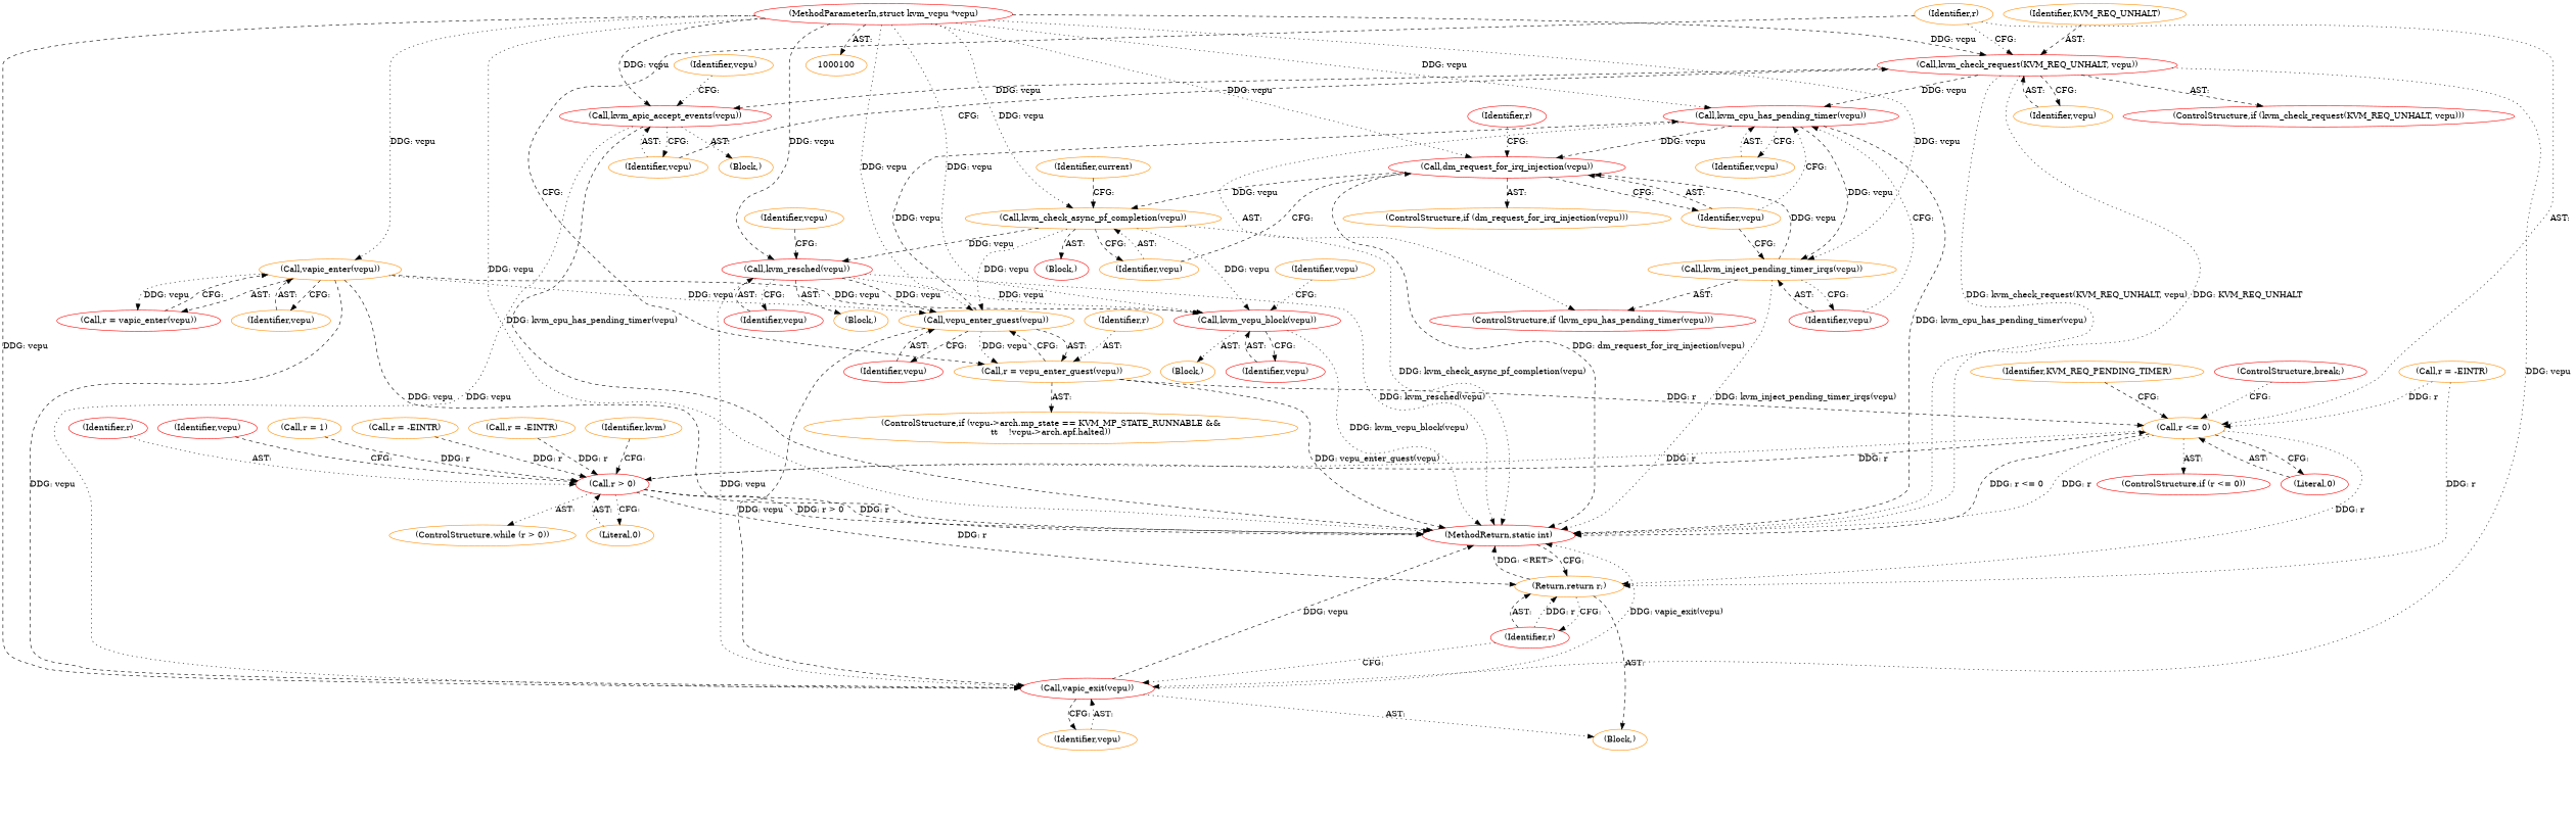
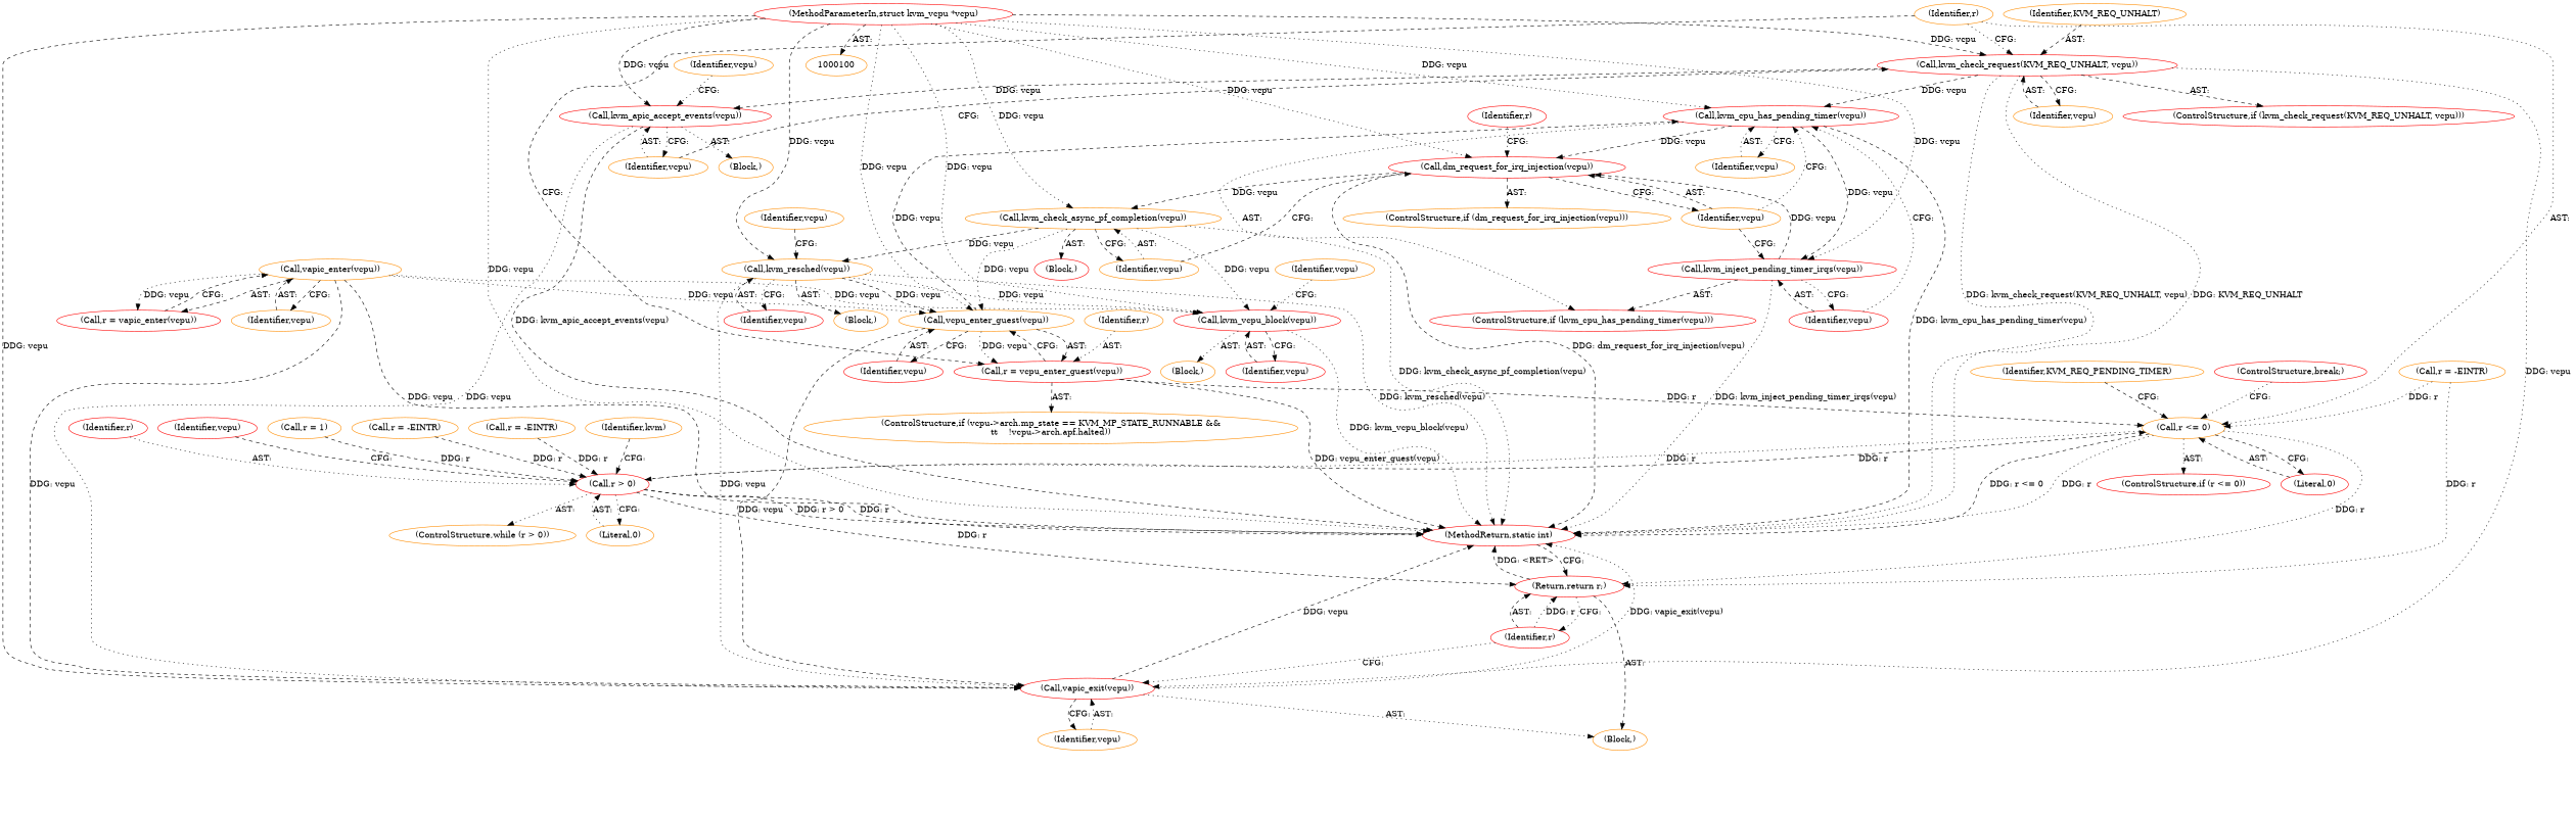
  digraph {
    node [color=darkorange]
    edge [style=dashed]
    n1 [color=red label="(Call,kvm_check_request(KVM_REQ_UNHALT, vcpu))"]
    n2 [color=red label="(Call,kvm_cpu_has_pending_timer(vcpu))"]
    n3 [color=red label="(Call,kvm_apic_accept_events(vcpu))"]
    n4 [color=red label="(Call,vapic_exit(vcpu))"]
    n5 [color=red label="(MethodReturn,static int)"]
    n6 [label="(Identifier,vcpu)"]
    n7 [color=red label="(ControlStructure,if (kvm_check_request(KVM_REQ_UNHALT, vcpu)))"]
    n8 [color=red label="(Call,dm_request_for_irq_injection(vcpu))"]
-   n9 [label="(Call,kvm_inject_pending_timer_irqs(vcpu))"]
+   n9 [color=red label="(Call,kvm_inject_pending_timer_irqs(vcpu))"]
    n10 [color=red label="(ControlStructure,if (kvm_cpu_has_pending_timer(vcpu)))"]
    n11 [label="(Identifier,vcpu)"]
    n12 [label="(Identifier,vcpu)"]
    n13 [label="(Block,)"]
    n14 [label="(Block,)"]
    n15 [label="(Identifier,vcpu)"]
-   n16 [label="(Return,return r;)"]
+   n16 [color=red label="(Return,return r;)"]
    n17 [color=red label="(Call,kvm_vcpu_block(vcpu))"]
    n18 [color=red label="(Identifier,vcpu)"]
    n19 [label="(Block,)"]
    n20 [label="(Call,kvm_check_async_pf_completion(vcpu))"]
    n21 [label="(Call,vcpu_enter_guest(vcpu))"]
-   n22 [color=red label="(Call,kvm_resched(vcpu))"]
+   n22 [label="(Call,kvm_resched(vcpu))"]
    n23 [color=red label="(Block,)"]
    n24 [label="(Identifier,vcpu)"]
-   n25 [label="(Call,r = vcpu_enter_guest(vcpu))"]
+   n25 [color=red label="(Call,r = vcpu_enter_guest(vcpu))"]
    n26 [color=red label="(Identifier,vcpu)"]
    n27 [color=red label="(Identifier,vcpu)"]
    n28 [label="(Block,)"]
    n29 [label="(ControlStructure,if (dm_request_for_irq_injection(vcpu)))"]
    n30 [label="(Identifier,vcpu)"]
    n31 [color=red label="(Identifier,vcpu)"]
    n32 [label="(Call,r <= 0)"]
    n33 [label="(ControlStructure,if (vcpu->arch.mp_state == KVM_MP_STATE_RUNNABLE &&\n\t\t    !vcpu->arch.apf.halted))"]
    n34 [label="(Call,vapic_enter(vcpu))"]
    n35 [label="(Identifier,vcpu)"]
    n36 [color=red label="(Call,r = vapic_enter(vcpu))"]
    n37 [color=red label="(MethodParameterIn,struct kvm_vcpu *vcpu)"]
    1000100
    n39 [color=red label="(Call,r > 0)"]
    n40 [color=red label="(ControlStructure,if (r <= 0))"]
    n41 [color=red label="(Literal,0)"]
    n42 [label="(ControlStructure,while (r > 0))"]
    n43 [label="(Literal,0)"]
    n44 [color=red label="(Identifier,r)"]
    n45 [label="(Identifier,r)"]
    n46 [color=red label="(Identifier,r)"]
    n47 [color=red label="(Identifier,vcpu)"]
    n48 [label="(Identifier,r)"]
-   n49 [label="(Identifier,current)"]
    n50 [label="(Identifier,vcpu)"]
    n51 [label="(Call,r = -EINTR)"]
    n52 [label="(Identifier,KVM_REQ_PENDING_TIMER)"]
    n53 [color=red label="(Identifier,r)"]
    n54 [label="(Call,r = 1)"]
    n55 [label="(Identifier,KVM_REQ_UNHALT)"]
    n56 [label="(Identifier,vcpu)"]
    n57 [label="(Call,r = -EINTR)"]
    n58 [label="(Call,r = -EINTR)"]
    n59 [color=red label="(ControlStructure,break;)"]
    n60 [label="(Identifier,kvm)"]
    n61 [label="(Identifier,vcpu)"]
    n1 -> n2 [label="DDG: vcpu"]
    n1 -> n3 [label="DDG: vcpu"]
    n1 -> n4 [label="DDG: vcpu" style=dotted]
    n1 -> n5 [label="DDG: kvm_check_request(KVM_REQ_UNHALT, vcpu)" style=dotted]
    n1 -> n5 [label="DDG: KVM_REQ_UNHALT" style=dotted]
    n1 -> n6 [label="CFG: "]
    n1 -> n7 [label="AST: "]
    n2 -> n5 [label="DDG: kvm_cpu_has_pending_timer(vcpu)"]
    n2 -> n8 [label="DDG: vcpu"]
    n2 -> n9 [label="DDG: vcpu"]
    n2 -> n10 [label="AST: " style=dotted]
    n2 -> n11 [label="CFG: " style=dotted]
    n3 -> n4 [label="DDG: vcpu" style=dotted]
-   n3 -> n5 [label="DDG: kvm_cpu_has_pending_timer(vcpu)"]
+   n3 -> n5 [label="DDG: kvm_apic_accept_events(vcpu)"]
    n3 -> n12 [label="CFG: " style=dotted]
    n3 -> n13 [label="AST: " style=dotted]
    n4 -> n5 [label="DDG: vapic_exit(vcpu)" style=dotted]
    n4 -> n5 [label="DDG: vcpu"]
    n4 -> n14 [label="AST: " style=dotted]
    n4 -> n15 [label="CFG: "]
    n5 -> n16 [label="CFG: "]
    n6 -> n1 [label="AST: "]
    n8 -> n5 [label="DDG: dm_request_for_irq_injection(vcpu)"]
    n8 -> n20 [label="DDG: vcpu"]
    n8 -> n29 [label="AST: "]
    n8 -> n30 [label="CFG: "]
    n9 -> n5 [label="DDG: kvm_inject_pending_timer_irqs(vcpu)" style=dotted]
    n9 -> n8 [label="DDG: vcpu"]
    n9 -> n10 [label="AST: "]
    n9 -> n31 [label="CFG: " style=dotted]
    n11 -> n2 [label="AST: " style=dotted]
    n12 -> n1 [label="CFG: "]
    n12 -> n3 [label="AST: " style=dotted]
    n15 -> n4 [label="AST: " style=dotted]
    n16 -> n5 [label="DDG: <RET>"]
    n16 -> n14 [label="AST: "]
    n16 -> n44 [label="CFG: " style=dotted]
    n17 -> n5 [label="DDG: kvm_vcpu_block(vcpu)" style=dotted]
    n17 -> n18 [label="CFG: "]
    n17 -> n19 [label="AST: " style=dotted]
    n18 -> n17 [label="AST: "]
    n20 -> n5 [label="DDG: kvm_check_async_pf_completion(vcpu)" style=dotted]
    n20 -> n17 [label="DDG: vcpu" style=dotted]
    n20 -> n21 [label="DDG: vcpu" style=dotted]
    n20 -> n22 [label="DDG: vcpu"]
    n20 -> n23 [label="AST: "]
    n20 -> n24 [label="CFG: "]
    n21 -> n2 [label="DDG: vcpu"]
    n21 -> n4 [label="DDG: vcpu"]
    n21 -> n25 [label="AST: "]
    n21 -> n25 [label="DDG: vcpu" style=dotted]
    n21 -> n26 [label="CFG: "]
    n22 -> n4 [label="DDG: vcpu" style=dotted]
    n22 -> n5 [label="DDG: kvm_resched(vcpu)" style=dotted]
    n22 -> n17 [label="DDG: vcpu" style=dotted]
    n22 -> n21 [label="DDG: vcpu"]
    n22 -> n27 [label="CFG: " style=dotted]
    n22 -> n28 [label="AST: "]
    n24 -> n8 [label="CFG: "]
    n24 -> n20 [label="AST: " style=dotted]
    n25 -> n5 [label="DDG: vcpu_enter_guest(vcpu)"]
    n25 -> n21 [label="CFG: "]
    n25 -> n32 [label="DDG: r"]
    n25 -> n33 [label="AST: "]
    n26 -> n21 [label="AST: "]
    n27 -> n22 [label="AST: "]
    n30 -> n2 [label="CFG: " style=dotted]
    n30 -> n8 [label="AST: "]
    n30 -> n9 [label="CFG: "]
    n31 -> n2 [label="CFG: " style=dotted]
    n31 -> n9 [label="AST: "]
    n32 -> n5 [label="DDG: r <= 0"]
    n32 -> n5 [label="DDG: r" style=dotted]
    n32 -> n16 [label="DDG: r" style=dotted]
    n32 -> n39 [label="DDG: r" style=dotted]
    n32 -> n40 [label="AST: " style=dotted]
    n32 -> n41 [label="CFG: "]
    n34 -> n4 [label="DDG: vcpu"]
    n34 -> n5 [label="DDG: vcpu"]
-   n34 -> n17 [label="DDG: vcpu"]
+   n34 -> n17 [label="DDG: vcpu" style=dotted]
    n34 -> n21 [label="DDG: vcpu" style=dotted]
    n34 -> n35 [label="CFG: "]
    n34 -> n36 [label="AST: "]
    n34 -> n36 [label="DDG: vcpu" style=dotted]
    n35 -> n34 [label="AST: "]
    n36 -> n34 [label="CFG: "]
    n37 -> n1 [label="DDG: vcpu"]
    n37 -> n2 [label="DDG: vcpu" style=dotted]
    n37 -> n3 [label="DDG: vcpu"]
    n37 -> n4 [label="DDG: vcpu"]
    n37 -> n5 [label="DDG: vcpu" style=dotted]
    n37 -> n8 [label="DDG: vcpu" style=dotted]
    n37 -> n9 [label="DDG: vcpu" style=dotted]
    n37 -> n17 [label="DDG: vcpu" style=dotted]
    n37 -> n20 [label="DDG: vcpu" style=dotted]
    n37 -> n21 [label="DDG: vcpu" style=dotted]
    n37 -> n22 [label="DDG: vcpu"]
-   n37 -> n34 [label="DDG: vcpu" style=dotted]
    n37 -> 1000100 [label="AST: "]
    n39 -> n5 [label="DDG: r"]
    n39 -> n5 [label="DDG: r > 0"]
    n39 -> n16 [label="DDG: r"]
    n39 -> n32 [label="DDG: r"]
    n39 -> n42 [label="AST: " style=dotted]
    n39 -> n43 [label="CFG: " style=dotted]
    n41 -> n32 [label="AST: "]
    n43 -> n39 [label="AST: " style=dotted]
    n44 -> n4 [label="CFG: " style=dotted]
    n44 -> n16 [label="AST: "]
    n44 -> n16 [label="DDG: r" style=dotted]
    n45 -> n1 [label="CFG: " style=dotted]
    n45 -> n25 [label="CFG: "]
    n45 -> n32 [label="AST: " style=dotted]
    n46 -> n39 [label="AST: " style=dotted]
    n47 -> n39 [label="CFG: "]
    n48 -> n25 [label="AST: " style=dotted]
-   n49 -> n20 [label="CFG: "]
    n50 -> n22 [label="CFG: "]
    n51 -> n16 [label="DDG: r" style=dotted]
    n51 -> n32 [label="DDG: r" style=dotted]
    n52 -> n32 [label="CFG: "]
    n53 -> n8 [label="CFG: " style=dotted]
    n54 -> n39 [label="DDG: r"]
    n55 -> n1 [label="AST: "]
    n56 -> n17 [label="CFG: " style=dotted]
    n57 -> n39 [label="DDG: r"]
    n58 -> n39 [label="DDG: r"]
    n59 -> n32 [label="CFG: " style=dotted]
    n60 -> n39 [label="CFG: "]
    n61 -> n3 [label="CFG: " style=dotted]
  }
